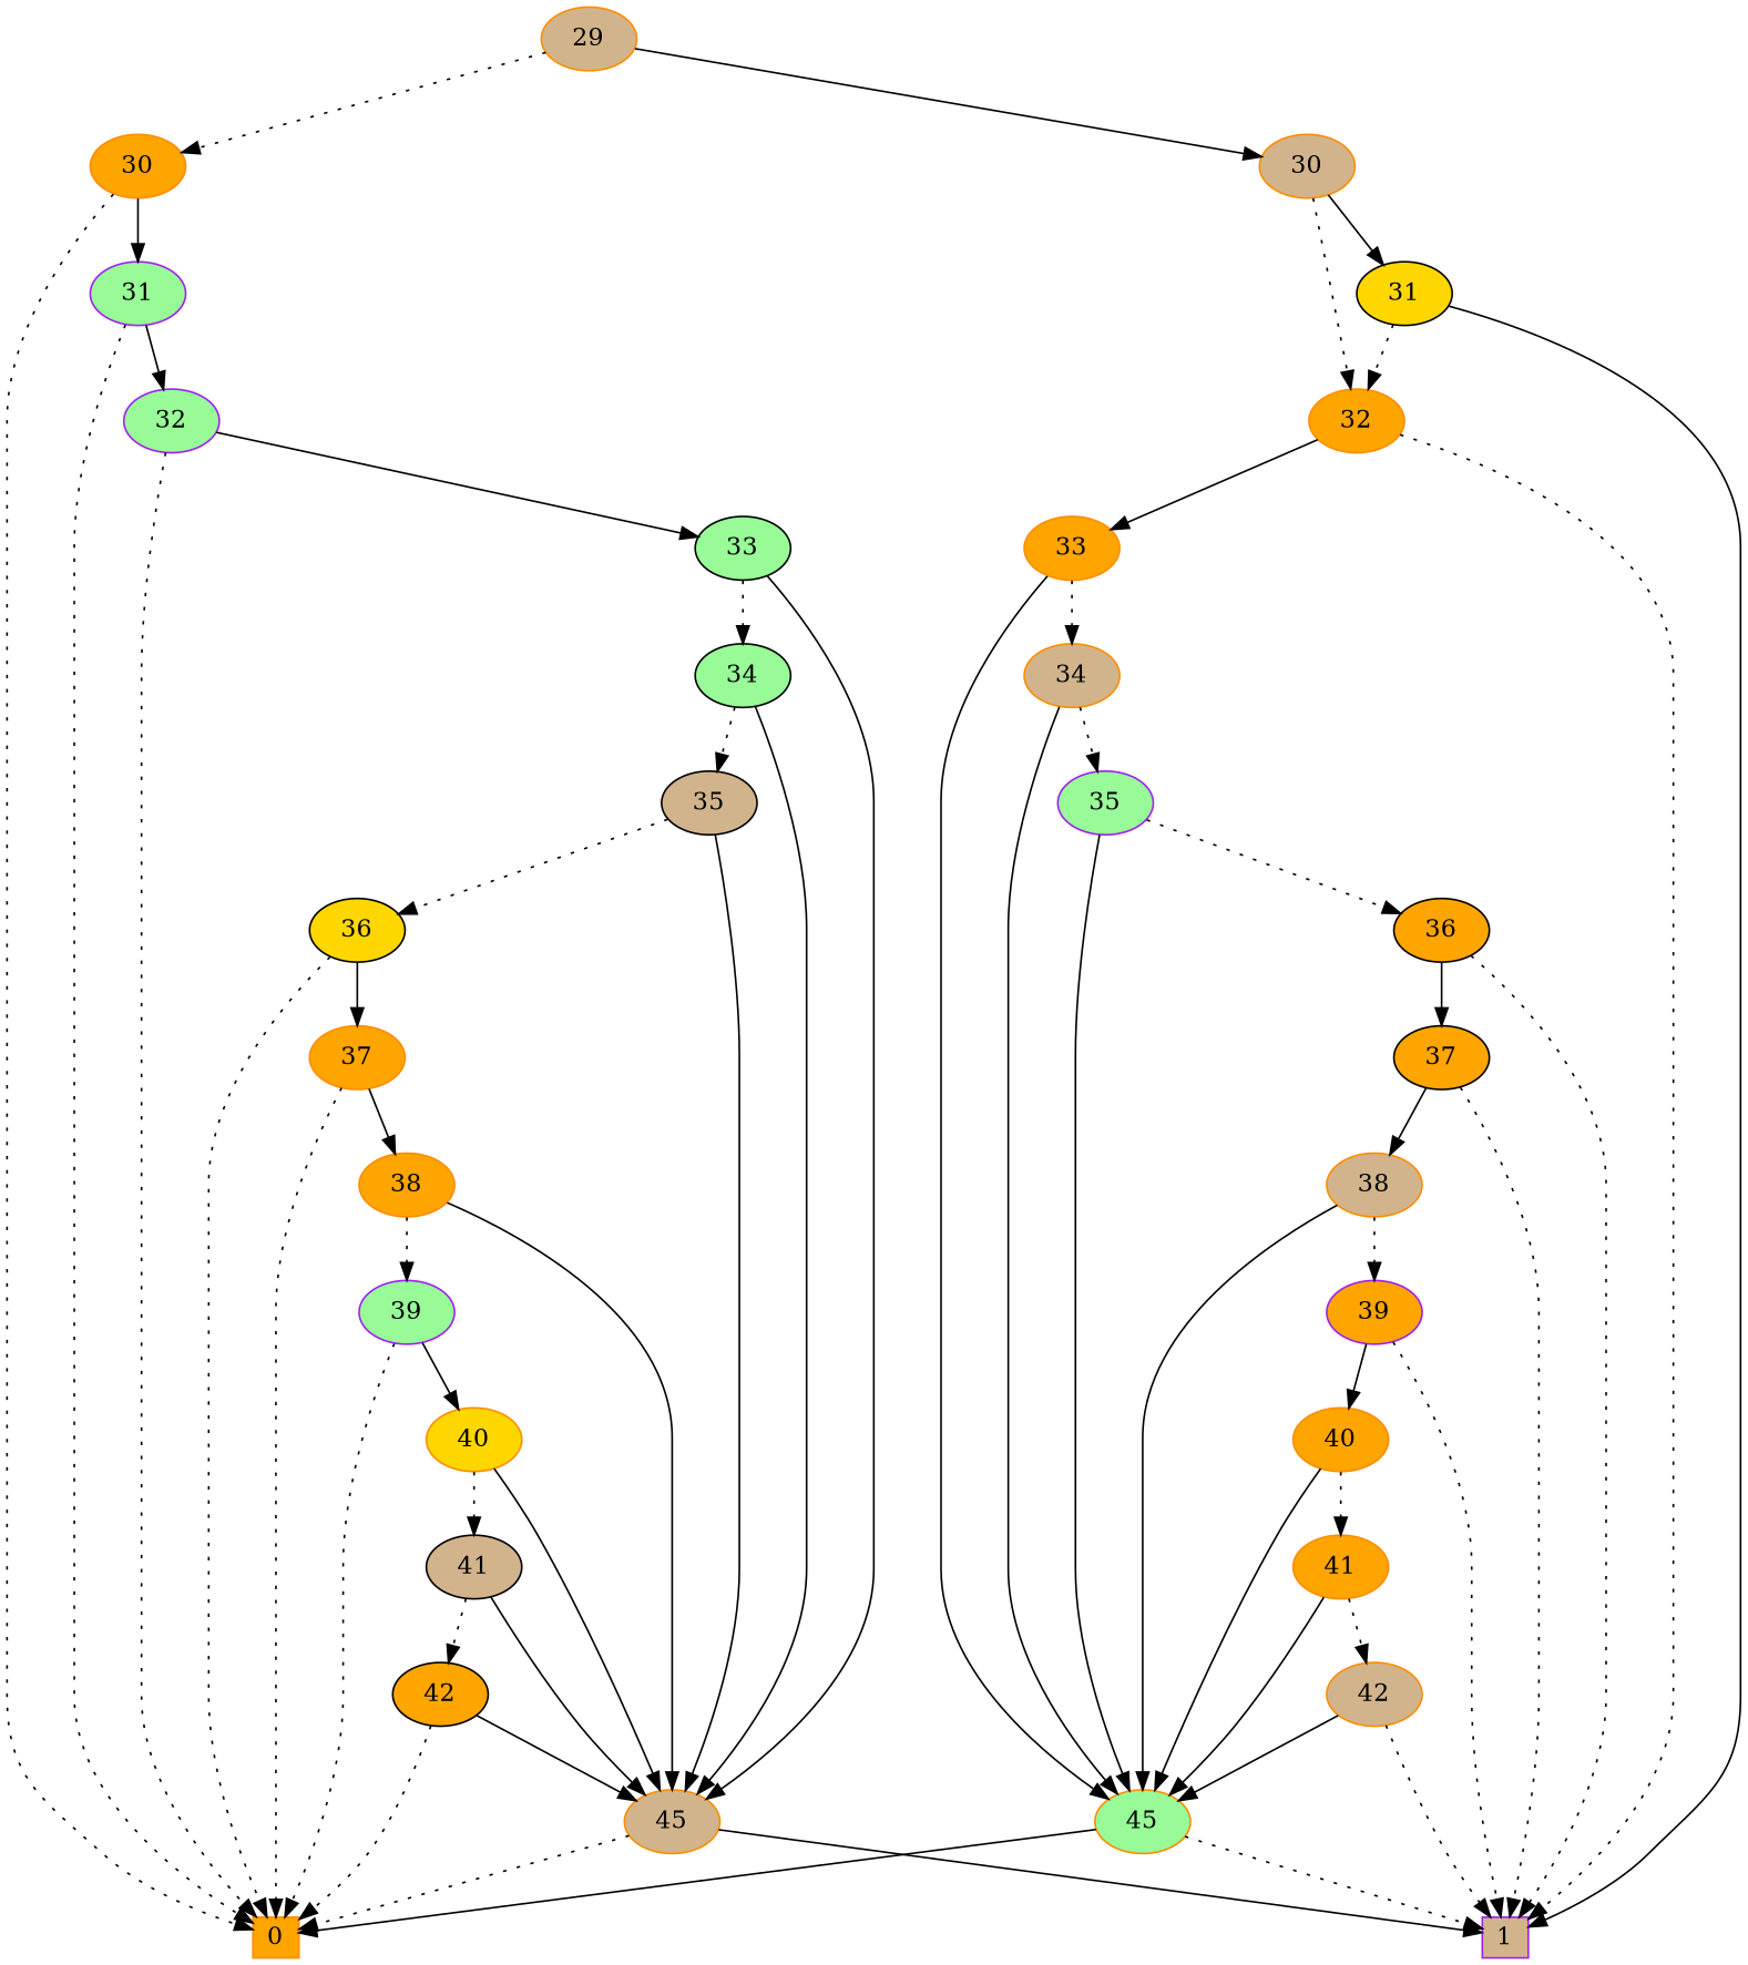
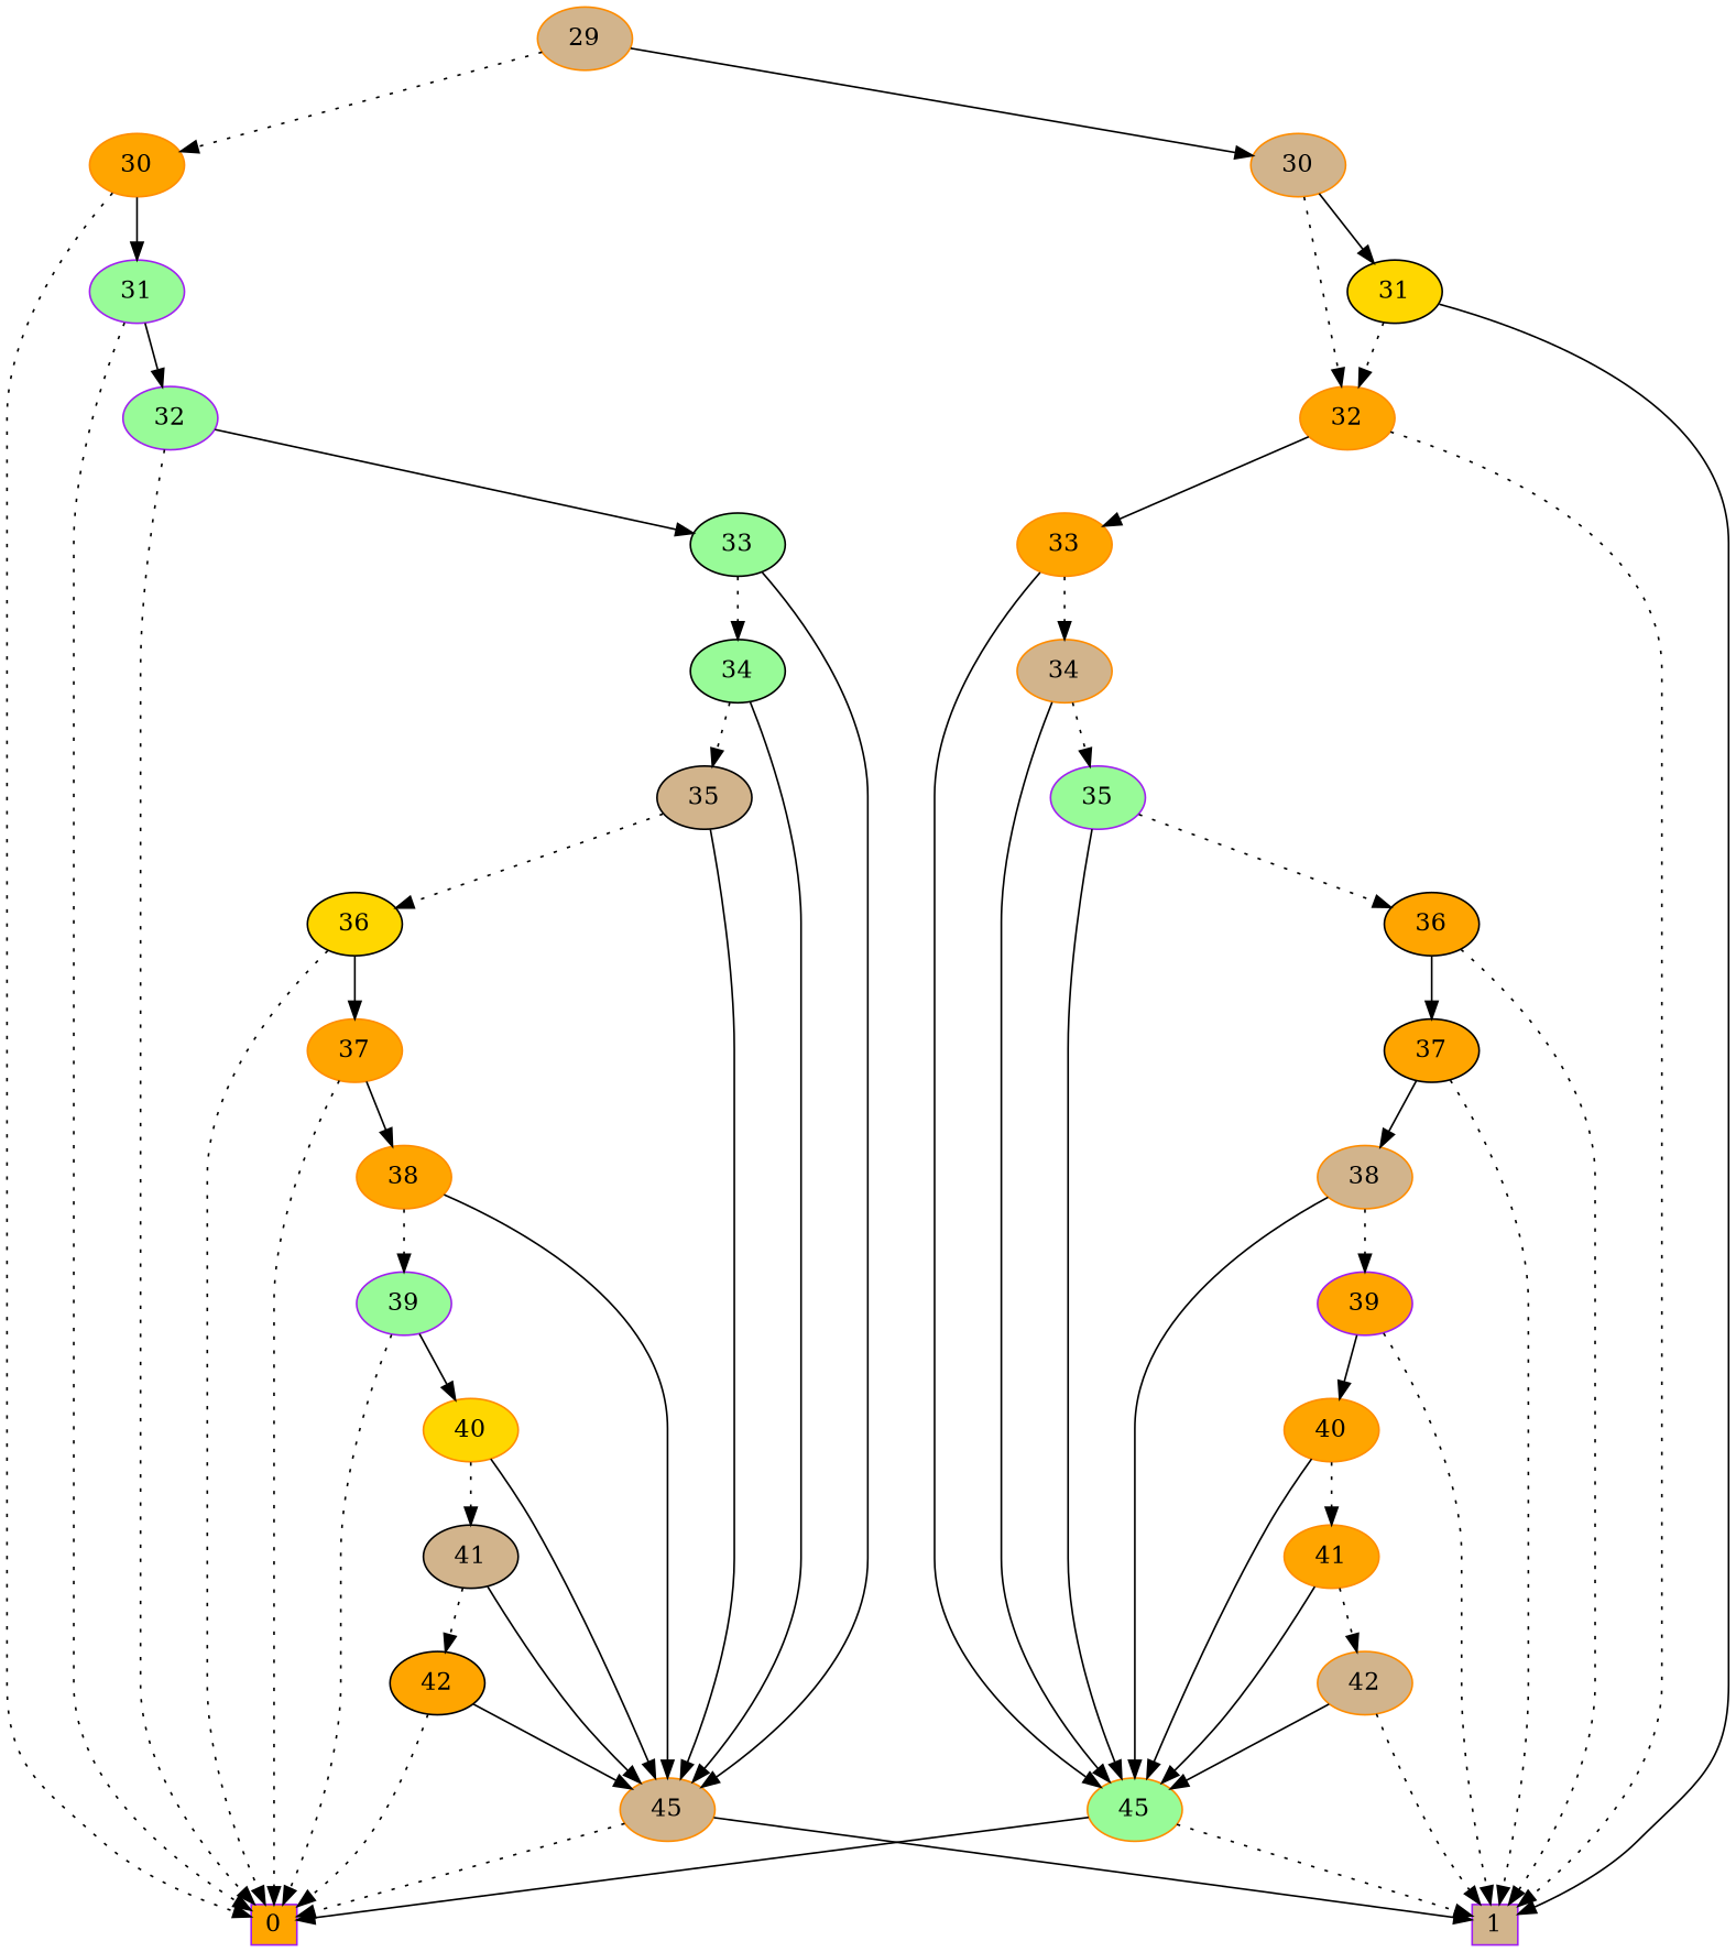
  digraph {
    node [style=filled fillcolor=orange color=darkorange]
    edge [style=dotted]
-   n1 [height=0.3 label=0 shape=box width=0.3]
+   n1 [height=0.3 label=0 shape=box width=0.3 color=purple]
    n2 [height=0.3 label=1 shape=box width=0.3 fillcolor=tan color=purple]
    n3 [label=29 fillcolor=tan]
    n4 [label=30]
    n5 [label=30 fillcolor=tan]
    n6 [label=31 fillcolor=palegreen color=purple]
    n7 [label=32]
    n8 [label=31 fillcolor=gold color=black]
    n9 [label=32 fillcolor=palegreen color=purple]
    n10 [label=33 fillcolor=palegreen color=black]
    n11 [label=34 fillcolor=palegreen color=black]
    n12 [label=45 fillcolor=tan]
    n13 [label=35 fillcolor=tan color=black]
    n14 [label=36 fillcolor=gold color=black]
    n15 [label=37]
    n16 [label=38]
    n17 [label=39 fillcolor=palegreen color=purple]
    n18 [label=40 fillcolor=gold]
    n19 [label=41 fillcolor=tan color=black]
    n20 [label=42 color=black]
    n21 [label=33]
    n22 [label=34 fillcolor=tan]
    n23 [label=45 fillcolor=palegreen]
    n24 [label=35 fillcolor=palegreen color=purple]
    n25 [label=36 color=black]
    n26 [label=37 color=black]
    n27 [label=38 fillcolor=tan]
    n28 [label=39 color=purple]
    n29 [label=40]
    n30 [label=41]
    n31 [label=42 fillcolor=tan]
    n3 -> n4
    n3 -> n5 [style=filled]
    n4 -> n1
    n4 -> n6 [style=filled]
    n5 -> n7
    n5 -> n8 [style=filled]
    n6 -> n1
    n6 -> n9 [style=filled]
    n7 -> n2
    n7 -> n21 [style=filled]
    n8 -> n2 [style=filled]
    n8 -> n7
    n9 -> n1
    n9 -> n10 [style=filled]
    n10 -> n11
    n10 -> n12 [style=filled]
    n11 -> n12 [style=filled]
    n11 -> n13
    n12 -> n1
    n12 -> n2 [style=filled]
    n13 -> n12 [style=filled]
    n13 -> n14
    n14 -> n1
    n14 -> n15 [style=filled]
    n15 -> n1
    n15 -> n16 [style=filled]
    n16 -> n12 [style=filled]
    n16 -> n17
    n17 -> n1
    n17 -> n18 [style=filled]
    n18 -> n12 [style=filled]
    n18 -> n19
    n19 -> n12 [style=filled]
    n19 -> n20
    n20 -> n1
    n20 -> n12 [style=filled]
    n21 -> n22
    n21 -> n23 [style=filled]
    n22 -> n23 [style=filled]
    n22 -> n24
    n23 -> n1 [style=filled]
    n23 -> n2
    n24 -> n23 [style=filled]
    n24 -> n25
    n25 -> n2
    n25 -> n26 [style=filled]
    n26 -> n2
    n26 -> n27 [style=filled]
    n27 -> n23 [style=filled]
    n27 -> n28
    n28 -> n2
    n28 -> n29 [style=filled]
    n29 -> n23 [style=filled]
    n29 -> n30
    n30 -> n23 [style=filled]
    n30 -> n31
    n31 -> n2
    n31 -> n23 [style=filled]
  }
